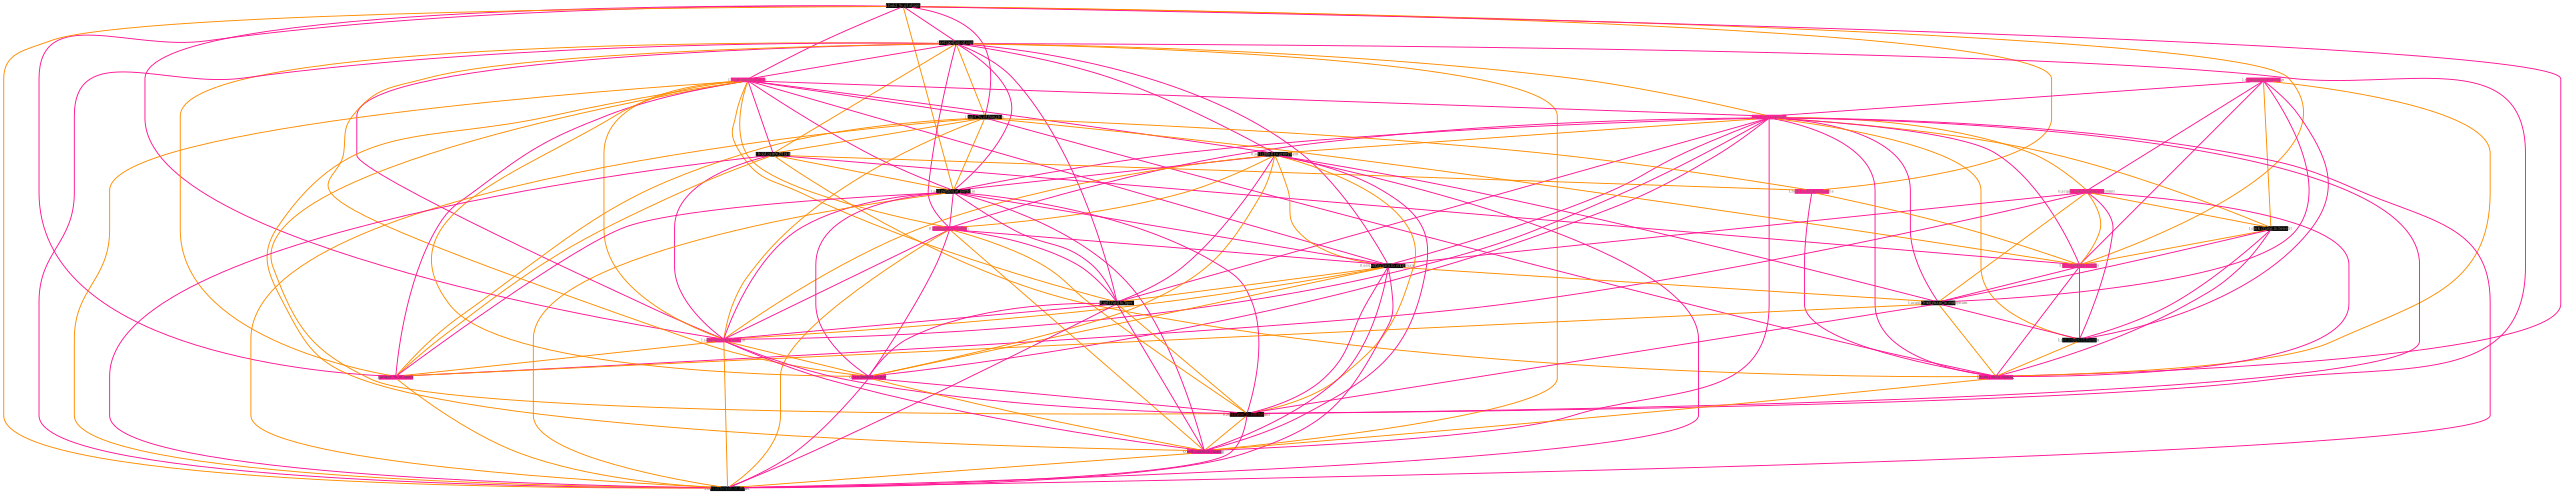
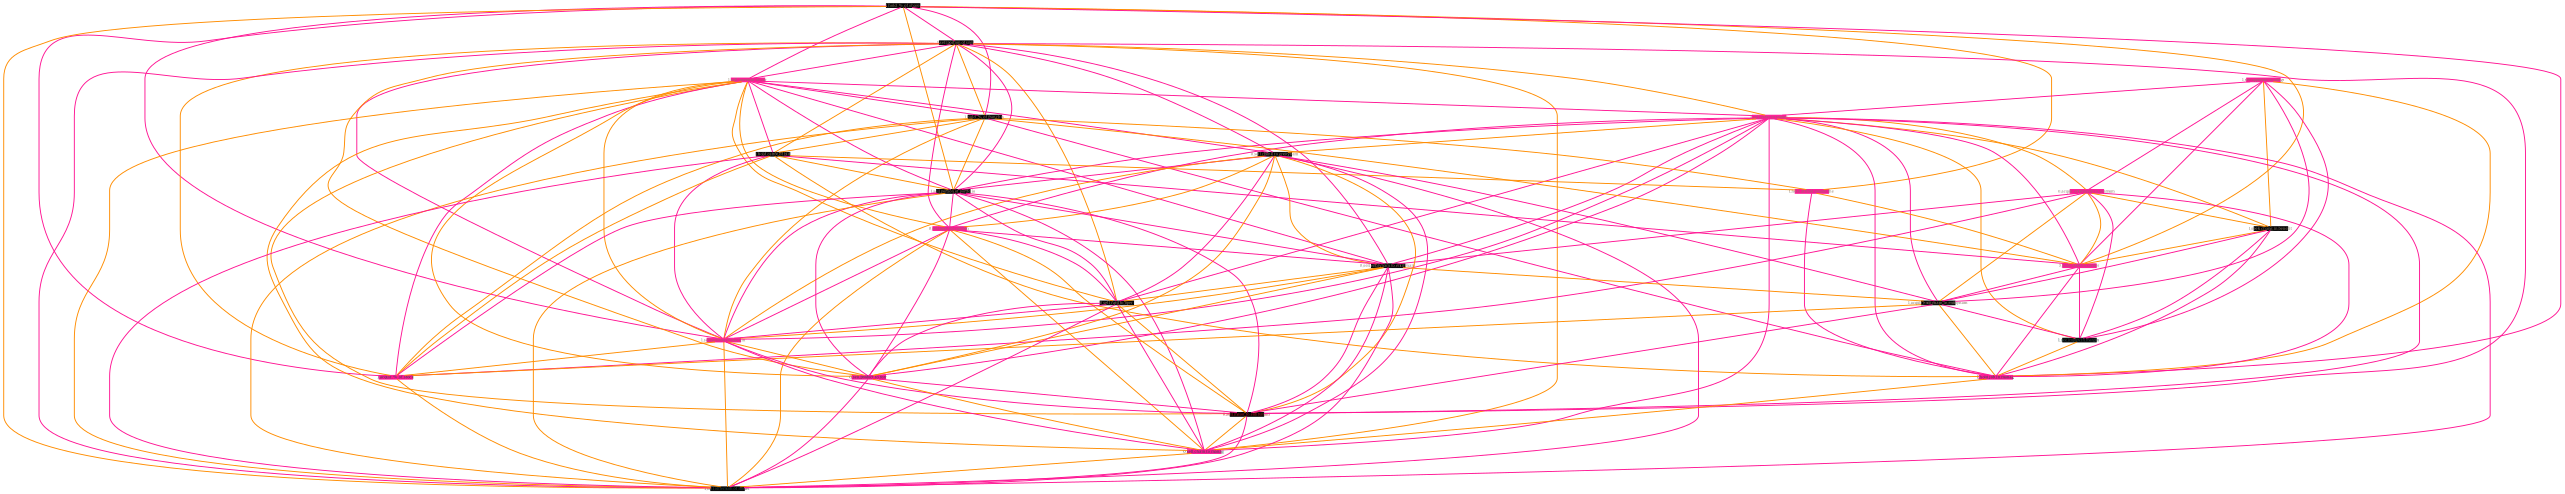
  graph {
    fontname=Merriweather
    node [color=black fixedsize=true fontcolor="#8b7d6b" fontname=Merriweather fontsize=4 shape=polygon style=filled]
    edge [color=deeppink fontname=Merriweather w=1]
    "1_hold_%_of_share " [height=.06 width=.5]
    "1_sell_portion_of_unit " [height=.06 width=.5]
    "1_see_opportun_in_integr " [color=deeppink height=.06 width=.5]
    "1_sell_inventori_of_car " [color=deeppink height=.06 width=.5]
    "0_sell_estat_in_swoop " [color=deeppink height=.06 width=.5]
    "1_hold_%_of_franchis " [height=.06 width=.5]
    "1_hold_carrot_of_bid " [height=.06 width=.5]
    "0_acquir_entitynam_in_yearnum " [color=deeppink height=.06 width=.5]
    "0_sell_chunk_to_entitynam " [height=.06 width=.5]
    "1_seek_chang_in_benefit " [height=.06 width=.5]
    "1_sell_portion_of_portfolio " [height=.06 width=.5]
    "1_hold_attitud_toward_the " [color=deeppink height=.06 width=.5]
    "0_sell_oper_for_million " [color=deeppink height=.06 width=.5]
    "0_hold_stake_in_carrier " [color=deeppink height=.06 width=.5]
    "0_sell_entitynam_to_entitynam " [height=.06 width=.5]
    "0_sell_cattl_to_oper " [height=.06 width=.5]
    "1_acquir_entitynam_in_entitynam " [height=.06 width=.5]
    "1_sell_version_of_machin " [color=deeppink height=.06 width=.5]
    "0_sell_major_to_entitynam " [fontcolor="#b22222" height=.06 width=.5]
    "1_acquir_%_of_stock " [color=deeppink fontcolor="#2f4f4f" height=.06 width=.5]
    "1_hold_job_in_manag " [color=deeppink fontcolor="#2f4f4f" height=.06 width=.5]
    "1_sell_othernum_of_model " [fontcolor="#2f4f4f" height=.06 width=.5]
    "0_sell_product_to_forc " [color=deeppink fontcolor="#2f4f4f" height=.06 width=.5]
    "0_sell_chain_to_manag " [color=deeppink fontcolor="#2f4f4f" height=.06 width=.5]
    "1_see_improv_in_margin " [fontcolor="#2f4f4f" height=.06 width=.5]
    subgraph sub_1 {
      "1_hold_%_of_share "
      "1_sell_portion_of_unit "
      "1_see_opportun_in_integr "
      "1_sell_inventori_of_car "
      "0_sell_estat_in_swoop "
      "1_hold_%_of_franchis "
      "1_hold_carrot_of_bid "
      "0_acquir_entitynam_in_yearnum "
      "0_sell_chunk_to_entitynam "
      "1_seek_chang_in_benefit "
      "1_sell_portion_of_portfolio "
      "1_hold_attitud_toward_the "
      "0_sell_oper_for_million "
      "0_hold_stake_in_carrier "
      "0_sell_entitynam_to_entitynam "
      "0_sell_cattl_to_oper "
      "1_acquir_entitynam_in_entitynam "
      "1_sell_version_of_machin "
    }
    subgraph sub_2 {
      "0_sell_major_to_entitynam "
    }
    "1_hold_%_of_share " -- "1_sell_portion_of_unit "
    "1_hold_%_of_share " -- "1_sell_inventori_of_car "
    "1_hold_%_of_share " -- "1_hold_%_of_franchis " [w=3]
    "1_hold_%_of_share " -- "1_sell_portion_of_portfolio " [color=darkorange]
    "1_hold_%_of_share " -- "1_hold_attitud_toward_the " [color=darkorange]
    "1_hold_%_of_share " -- "0_hold_stake_in_carrier " [color=darkorange]
    "1_hold_%_of_share " -- "1_sell_version_of_machin "
    "1_hold_%_of_share " -- "1_acquir_%_of_stock " [w=2]
    "1_hold_%_of_share " -- "1_hold_job_in_manag "
    "1_hold_%_of_share " -- "1_sell_othernum_of_model " [color=darkorange]
    "1_sell_portion_of_unit " -- "1_sell_inventori_of_car " [w=2]
    "1_sell_portion_of_unit " -- "0_sell_estat_in_swoop " [color=darkorange]
    "1_sell_portion_of_unit " -- "1_hold_%_of_franchis " [color=darkorange]
    "1_sell_portion_of_unit " -- "1_hold_carrot_of_bid " [color=darkorange]
    "1_sell_portion_of_unit " -- "0_sell_chunk_to_entitynam "
    "1_sell_portion_of_unit " -- "1_sell_portion_of_portfolio " [w=3]
    "1_sell_portion_of_unit " -- "0_sell_oper_for_million "
    "1_sell_portion_of_unit " -- "0_sell_entitynam_to_entitynam "
-   "1_sell_portion_of_unit " -- "0_sell_cattl_to_oper "
+   "1_sell_portion_of_unit " -- "0_sell_cattl_to_oper " [color=darkorange]
    "1_sell_portion_of_unit " -- "1_sell_version_of_machin " [w=2]
    "1_sell_portion_of_unit " -- "0_sell_major_to_entitynam "
    "1_sell_portion_of_unit " -- "1_acquir_%_of_stock " [color=darkorange]
    "1_sell_portion_of_unit " -- "1_sell_othernum_of_model " [w=2]
    "1_sell_portion_of_unit " -- "0_sell_product_to_forc " [color=darkorange]
    "1_sell_portion_of_unit " -- "0_sell_chain_to_manag " [color=darkorange]
    "1_see_opportun_in_integr " -- "0_sell_estat_in_swoop "
    "1_see_opportun_in_integr " -- "0_acquir_entitynam_in_yearnum "
    "1_see_opportun_in_integr " -- "1_seek_chang_in_benefit " [color=darkorange]
    "1_see_opportun_in_integr " -- "0_hold_stake_in_carrier "
    "1_see_opportun_in_integr " -- "1_acquir_entitynam_in_entitynam "
    "1_see_opportun_in_integr " -- "1_hold_job_in_manag " [color=darkorange]
    "1_see_opportun_in_integr " -- "1_see_improv_in_margin " [w=2]
    "1_sell_inventori_of_car " -- "0_sell_estat_in_swoop "
    "1_sell_inventori_of_car " -- "1_hold_%_of_franchis "
    "1_sell_inventori_of_car " -- "1_hold_carrot_of_bid "
    "1_sell_inventori_of_car " -- "0_sell_chunk_to_entitynam "
    "1_sell_inventori_of_car " -- "1_sell_portion_of_portfolio " [w=2]
    "1_sell_inventori_of_car " -- "0_sell_oper_for_million " [color=darkorange]
    "1_sell_inventori_of_car " -- "0_sell_entitynam_to_entitynam "
    "1_sell_inventori_of_car " -- "0_sell_cattl_to_oper " [color=darkorange]
    "1_sell_inventori_of_car " -- "1_sell_version_of_machin " [color=darkorange w=2]
    "1_sell_inventori_of_car " -- "0_sell_major_to_entitynam " [color=darkorange]
    "1_sell_inventori_of_car " -- "1_acquir_%_of_stock "
    "1_sell_inventori_of_car " -- "1_sell_othernum_of_model " [color=darkorange w=2]
    "1_sell_inventori_of_car " -- "0_sell_product_to_forc " [color=darkorange]
    "1_sell_inventori_of_car " -- "0_sell_chain_to_manag " [color=darkorange]
    "0_sell_estat_in_swoop " -- "0_acquir_entitynam_in_yearnum " [color=darkorange]
    "0_sell_estat_in_swoop " -- "0_sell_chunk_to_entitynam " [color=darkorange]
    "0_sell_estat_in_swoop " -- "1_seek_chang_in_benefit " [color=darkorange]
    "0_sell_estat_in_swoop " -- "1_sell_portion_of_portfolio "
    "0_sell_estat_in_swoop " -- "0_sell_oper_for_million "
    "0_sell_estat_in_swoop " -- "0_hold_stake_in_carrier "
    "0_sell_estat_in_swoop " -- "0_sell_entitynam_to_entitynam "
    "0_sell_estat_in_swoop " -- "0_sell_cattl_to_oper "
    "0_sell_estat_in_swoop " -- "1_acquir_entitynam_in_entitynam "
    "0_sell_estat_in_swoop " -- "1_sell_version_of_machin "
    "0_sell_estat_in_swoop " -- "0_sell_major_to_entitynam "
    "0_sell_estat_in_swoop " -- "1_hold_job_in_manag "
    "0_sell_estat_in_swoop " -- "1_sell_othernum_of_model "
    "0_sell_estat_in_swoop " -- "0_sell_product_to_forc "
    "0_sell_estat_in_swoop " -- "0_sell_chain_to_manag "
    "0_sell_estat_in_swoop " -- "1_see_improv_in_margin " [color=darkorange]
    "1_hold_%_of_franchis " -- "1_hold_carrot_of_bid " [color=darkorange w=2]
    "1_hold_%_of_franchis " -- "1_sell_portion_of_portfolio " [color=darkorange]
    "1_hold_%_of_franchis " -- "1_hold_attitud_toward_the " [color=darkorange]
    "1_hold_%_of_franchis " -- "0_hold_stake_in_carrier " [color=darkorange]
    "1_hold_%_of_franchis " -- "1_sell_version_of_machin " [color=darkorange]
    "1_hold_%_of_franchis " -- "1_acquir_%_of_stock " [color=darkorange w=2]
    "1_hold_%_of_franchis " -- "1_hold_job_in_manag "
    "1_hold_%_of_franchis " -- "1_sell_othernum_of_model " [color=darkorange]
    "1_hold_carrot_of_bid " -- "1_sell_portion_of_portfolio " [color=darkorange]
    "1_hold_carrot_of_bid " -- "1_hold_attitud_toward_the " [color=darkorange]
    "1_hold_carrot_of_bid " -- "0_hold_stake_in_carrier "
    "1_hold_carrot_of_bid " -- "1_sell_version_of_machin "
    "1_hold_carrot_of_bid " -- "1_acquir_%_of_stock " [color=darkorange]
    "1_hold_carrot_of_bid " -- "1_hold_job_in_manag " [color=darkorange]
    "1_hold_carrot_of_bid " -- "1_sell_othernum_of_model "
    "0_acquir_entitynam_in_yearnum " -- "1_seek_chang_in_benefit " [color=darkorange]
    "0_acquir_entitynam_in_yearnum " -- "0_hold_stake_in_carrier " [color=darkorange]
    "0_acquir_entitynam_in_yearnum " -- "0_sell_entitynam_to_entitynam "
    "0_acquir_entitynam_in_yearnum " -- "1_acquir_entitynam_in_entitynam " [color=darkorange w=3]
    "0_acquir_entitynam_in_yearnum " -- "1_acquir_%_of_stock "
    "0_acquir_entitynam_in_yearnum " -- "1_hold_job_in_manag "
    "0_acquir_entitynam_in_yearnum " -- "1_see_improv_in_margin "
    "0_sell_chunk_to_entitynam " -- "1_sell_portion_of_portfolio "
    "0_sell_chunk_to_entitynam " -- "0_sell_oper_for_million " [color=darkorange]
    "0_sell_chunk_to_entitynam " -- "0_sell_entitynam_to_entitynam " [color=darkorange w=3]
    "0_sell_chunk_to_entitynam " -- "0_sell_cattl_to_oper " [w=2]
    "0_sell_chunk_to_entitynam " -- "1_acquir_entitynam_in_entitynam "
    "0_sell_chunk_to_entitynam " -- "1_sell_version_of_machin " [color=darkorange]
    "0_sell_chunk_to_entitynam " -- "0_sell_major_to_entitynam " [color=darkorange w=3]
    "0_sell_chunk_to_entitynam " -- "1_sell_othernum_of_model "
    "0_sell_chunk_to_entitynam " -- "0_sell_product_to_forc " [color=darkorange w=2]
    "0_sell_chunk_to_entitynam " -- "0_sell_chain_to_manag " [w=2]
    "1_seek_chang_in_benefit " -- "0_hold_stake_in_carrier " [color=darkorange]
    "1_seek_chang_in_benefit " -- "1_acquir_entitynam_in_entitynam "
    "1_seek_chang_in_benefit " -- "1_hold_job_in_manag "
    "1_seek_chang_in_benefit " -- "1_see_improv_in_margin "
    "1_sell_portion_of_portfolio " -- "0_sell_oper_for_million "
    "1_sell_portion_of_portfolio " -- "0_sell_entitynam_to_entitynam "
    "1_sell_portion_of_portfolio " -- "0_sell_cattl_to_oper "
    "1_sell_portion_of_portfolio " -- "1_sell_version_of_machin " [w=2]
    "1_sell_portion_of_portfolio " -- "0_sell_major_to_entitynam "
    "1_sell_portion_of_portfolio " -- "1_acquir_%_of_stock "
    "1_sell_portion_of_portfolio " -- "1_sell_othernum_of_model " [color=darkorange w=2]
    "1_sell_portion_of_portfolio " -- "0_sell_product_to_forc "
    "1_sell_portion_of_portfolio " -- "0_sell_chain_to_manag "
    "1_hold_attitud_toward_the " -- "0_hold_stake_in_carrier " [color=darkorange]
    "1_hold_attitud_toward_the " -- "1_hold_job_in_manag "
    "0_sell_oper_for_million " -- "0_sell_entitynam_to_entitynam "
    "0_sell_oper_for_million " -- "0_sell_cattl_to_oper "
    "0_sell_oper_for_million " -- "1_sell_version_of_machin "
    "0_sell_oper_for_million " -- "0_sell_major_to_entitynam " [color=darkorange]
    "0_sell_oper_for_million " -- "1_sell_othernum_of_model " [color=darkorange]
    "0_sell_oper_for_million " -- "0_sell_product_to_forc "
    "0_sell_oper_for_million " -- "0_sell_chain_to_manag " [color=darkorange]
    "0_hold_stake_in_carrier " -- "1_acquir_entitynam_in_entitynam "
    "0_hold_stake_in_carrier " -- "1_hold_job_in_manag " [w=2]
    "0_hold_stake_in_carrier " -- "1_see_improv_in_margin "
    "0_sell_entitynam_to_entitynam " -- "0_sell_cattl_to_oper " [color=darkorange w=2]
    "0_sell_entitynam_to_entitynam " -- "1_acquir_entitynam_in_entitynam " [color=darkorange w=2]
    "0_sell_entitynam_to_entitynam " -- "1_sell_version_of_machin " [color=darkorange]
    "0_sell_entitynam_to_entitynam " -- "0_sell_major_to_entitynam " [w=3]
    "0_sell_entitynam_to_entitynam " -- "1_sell_othernum_of_model "
    "0_sell_entitynam_to_entitynam " -- "0_sell_product_to_forc " [color=darkorange w=2]
    "0_sell_entitynam_to_entitynam " -- "0_sell_chain_to_manag " [w=2]
    "0_sell_cattl_to_oper " -- "1_sell_version_of_machin "
    "0_sell_cattl_to_oper " -- "0_sell_major_to_entitynam " [color=darkorange w=2]
    "0_sell_cattl_to_oper " -- "1_sell_othernum_of_model "
    "0_sell_cattl_to_oper " -- "0_sell_product_to_forc " [w=2]
    "0_sell_cattl_to_oper " -- "0_sell_chain_to_manag " [w=2]
    "1_acquir_entitynam_in_entitynam " -- "0_sell_major_to_entitynam "
    "1_acquir_entitynam_in_entitynam " -- "1_acquir_%_of_stock " [color=darkorange]
    "1_acquir_entitynam_in_entitynam " -- "1_hold_job_in_manag " [color=darkorange]
    "1_acquir_entitynam_in_entitynam " -- "1_see_improv_in_margin "
    "1_sell_version_of_machin " -- "0_sell_major_to_entitynam "
    "1_sell_version_of_machin " -- "1_acquir_%_of_stock " [color=darkorange]
    "1_sell_version_of_machin " -- "1_sell_othernum_of_model " [color=darkorange w=2]
    "1_sell_version_of_machin " -- "0_sell_product_to_forc " [color=darkorange]
    "1_sell_version_of_machin " -- "0_sell_chain_to_manag "
    "0_sell_major_to_entitynam " -- "1_sell_othernum_of_model "
    "0_sell_major_to_entitynam " -- "0_sell_chain_to_manag " [color=darkorange w=2]
    "1_acquir_%_of_stock " -- "1_sell_othernum_of_model " [color=darkorange]
    "1_hold_job_in_manag " -- "0_sell_chain_to_manag " [color=darkorange]
    "0_sell_product_to_forc " -- "0_sell_major_to_entitynam " [w=2]
    "0_sell_product_to_forc " -- "1_sell_othernum_of_model "
    "0_sell_product_to_forc " -- "0_sell_chain_to_manag " [color=darkorange w=2]
    "0_sell_chain_to_manag " -- "1_sell_othernum_of_model " [color=darkorange]
    "1_see_improv_in_margin " -- "1_hold_job_in_manag " [color=darkorange]
  }
